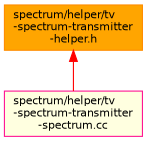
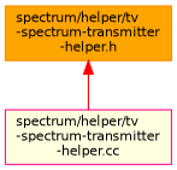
  digraph {
    node [fontname=Helvetica fontsize=10 shape=record style=filled]
    n1 [color=darkorange fillcolor=orange fontcolor=black height=0.2 label="spectrum/helper/tv\l-spectrum-transmitter\l-helper.h" width=0.4]
-   n2 [color=deeppink fillcolor=lightyellow height=0.2 label="spectrum/helper/tv\l-spectrum-transmitter\l-spectrum.cc" width=0.4]
+   n2 [color=deeppink fillcolor=lightyellow height=0.2 label="spectrum/helper/tv\l-spectrum-transmitter\l-helper.cc" width=0.4]
    n1 -> n2 [color=red dir=back fontname=Helvetica fontsize=10 labelfontname=Helvetica labelfontsize=10 style=solid]
  }
